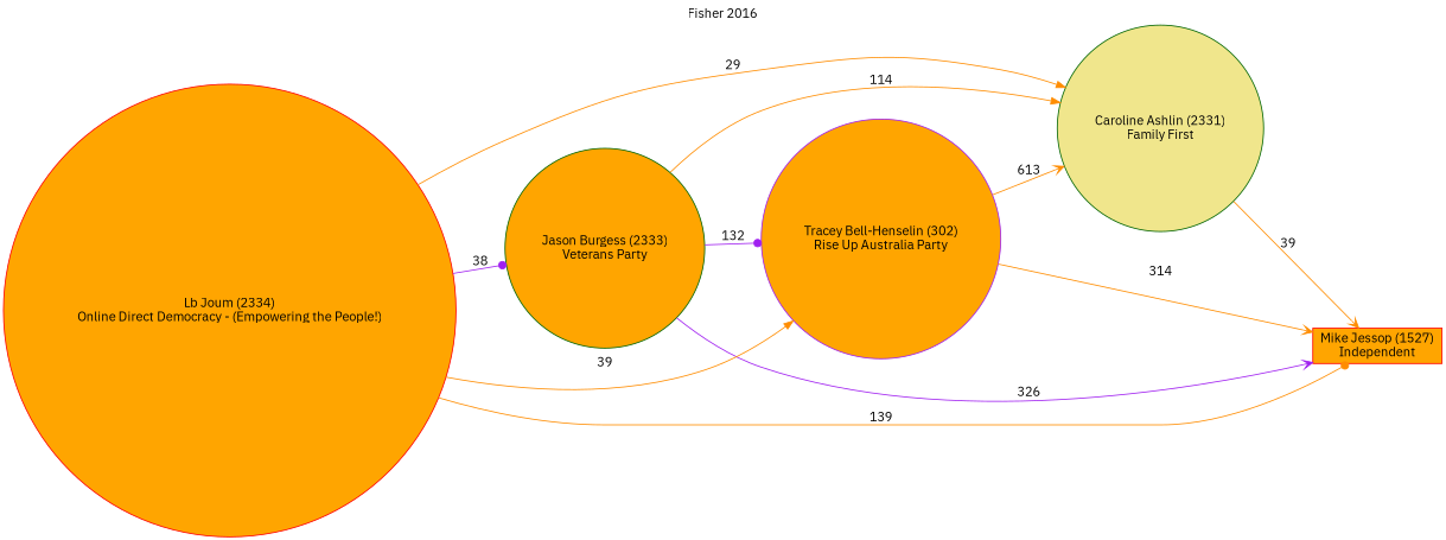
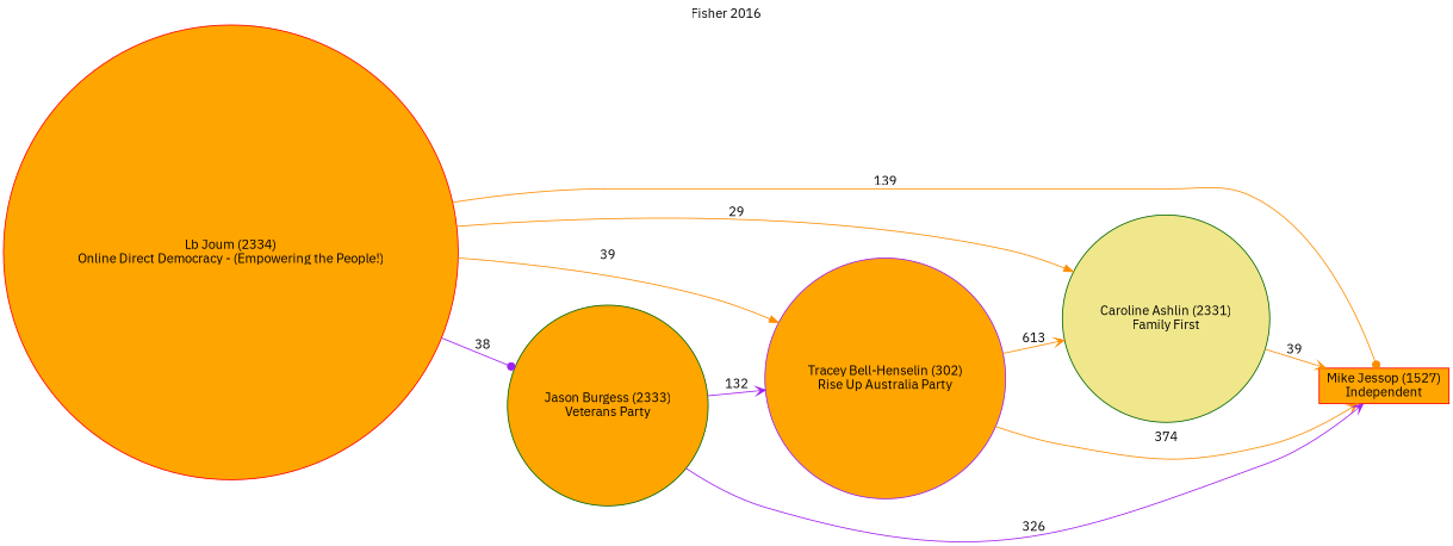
  digraph {
    fontname="IBM Plex Sans"
    label="Fisher 2016"
    labelloc=t
    mclimit=10
    rankdir=LR
    node [color=red fillcolor=orange fontname="IBM Plex Sans" shape=circle style=filled]
    edge [arrowhead=vee color=darkorange fontname="IBM Plex Sans"]
    n1 [label="Mike Jessop (1527)\nIndependent" shape=box]
    n2 [color=darkgreen fillcolor=khaki label="Caroline Ashlin (2331)\nFamily First"]
    n3 [color=purple label="Tracey Bell-Henselin (302)\nRise Up Australia Party"]
    n4 [color=darkgreen label="Jason Burgess (2333)\nVeterans Party"]
    n5 [label="Lb Joum (2334)\nOnline Direct Democracy - (Empowering the People!)"]
    n2 -> n1 [label=39]
-   n3 -> n1 [label=314]
+   n3 -> n1 [label=374]
    n3 -> n2 [label=613]
    n4 -> n1 [color=purple label=326]
-   n4 -> n2 [arrowhead=normal label=114]
-   n4 -> n3 [arrowhead=dot color=purple label=132]
+   n4 -> n3 [color=purple label=132]
    n5 -> n1 [arrowhead=dot label=139]
    n5 -> n2 [arrowhead=normal label=29]
    n5 -> n3 [arrowhead=normal label=39]
    n5 -> n4 [arrowhead=dot color=purple label=38]
  }
